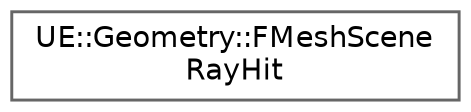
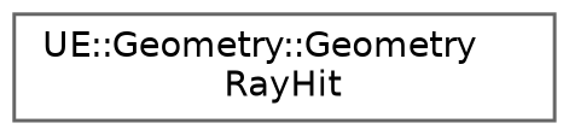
  digraph {
    rankdir=LR
    fontname="DejaVu Sans"
-   n1 [color=grey40 fillcolor=white fontname="DejaVu Sans" fontsize=10 height=0.2 label="UE::Geometry::FMeshScene\lRayHit" shape=box style=filled width=0.4]
+   n1 [color=grey40 fillcolor=white fontname="DejaVu Sans" fontsize=10 height=0.2 label="UE::Geometry::Geometry\lRayHit" shape=box style=filled width=0.4]
  }
